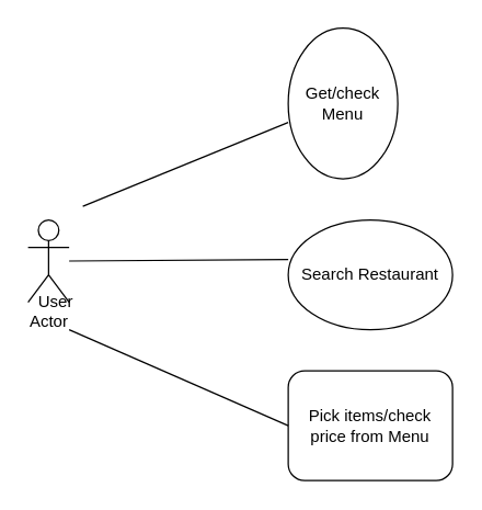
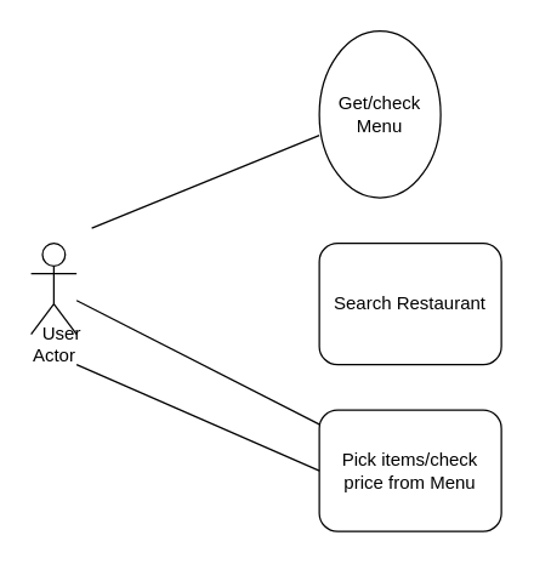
  <mxCell id="0" />
  <mxCell id="1" parent="0" />
- <mxCell id="2" value="Search Restaurant" style="ellipse;whiteSpace=wrap;html=1;" vertex="1" parent="1"><mxGeometry x="210" y="160" width="120" height="80" as="geometry" /></mxCell>
+ <mxCell id="2" value="Search Restaurant" style="whiteSpace=wrap;html=1;rounded=1;" vertex="1" parent="1"><mxGeometry x="210" y="160" width="120" height="80" as="geometry" /></mxCell>
  <mxCell id="3" value="Get/check Menu" style="ellipse;whiteSpace=wrap;html=1;" vertex="1" parent="1"><mxGeometry x="210" y="20" width="80" height="110" as="geometry" /></mxCell>
  <mxCell id="4" value="Pick items/check price from Menu" style="whiteSpace=wrap;html=1;rounded=1;" vertex="1" parent="1"><mxGeometry x="210" y="270" width="120" height="80" as="geometry" /></mxCell>
  <mxCell id="5" value="Actor" style="shape=umlActor;verticalLabelPosition=bottom;verticalAlign=top;html=1;outlineConnect=0;" vertex="1" parent="1"><mxGeometry x="20" y="160" width="30" height="60" as="geometry" /></mxCell>
  <mxCell id="6" value="User&lt;br&gt;" style="text;html=1;align=center;verticalAlign=middle;resizable=0;points=[];autosize=1;strokeColor=none;" vertex="1" parent="1"><mxGeometry x="20" y="210" width="40" height="20" as="geometry" /></mxCell>
  <mxCell id="7" value="" style="endArrow=none;html=1;entryX=0;entryY=0.625;entryDx=0;entryDy=0;entryPerimeter=0;" edge="1" parent="1" target="3"><mxGeometry width="50" height="50" relative="1" as="geometry"><mxPoint x="60" y="150" as="sourcePoint" /><mxPoint x="110" y="100" as="targetPoint" /></mxGeometry></mxCell>
- <mxCell id="8" value="" style="endArrow=none;html=1;entryX=0;entryY=0.361;entryDx=0;entryDy=0;entryPerimeter=0;" edge="1" parent="1" source="5" target="2"><mxGeometry width="50" height="50" relative="1" as="geometry"><mxPoint x="250" y="220" as="sourcePoint" /><mxPoint x="300" y="170" as="targetPoint" /></mxGeometry></mxCell>
+ <mxCell id="8" value="" style="endArrow=none;html=1;" edge="1" parent="1" source="5" target="4"><mxGeometry width="50" height="50" relative="1" as="geometry"><mxPoint x="250" y="220" as="sourcePoint" /><mxPoint x="300" y="170" as="targetPoint" /></mxGeometry></mxCell>
  <mxCell id="9" value="" style="endArrow=none;html=1;entryX=0;entryY=0.5;entryDx=0;entryDy=0;" edge="1" parent="1" target="4"><mxGeometry width="50" height="50" relative="1" as="geometry"><mxPoint x="50" y="240" as="sourcePoint" /><mxPoint x="120" y="230" as="targetPoint" /></mxGeometry></mxCell>
